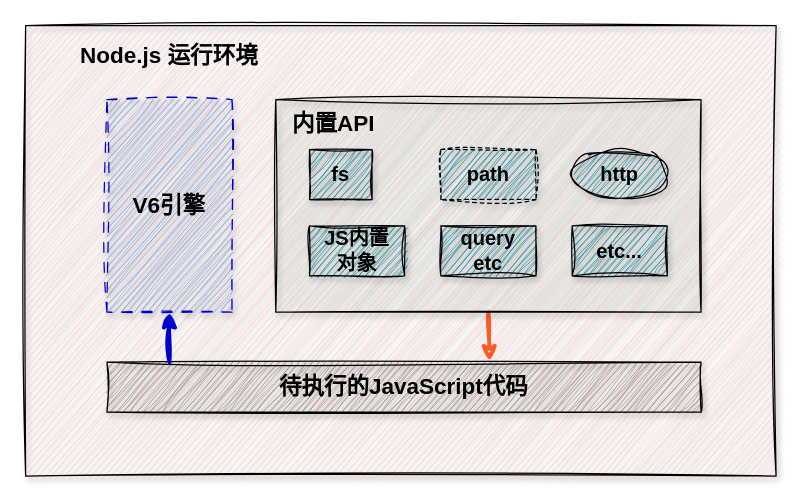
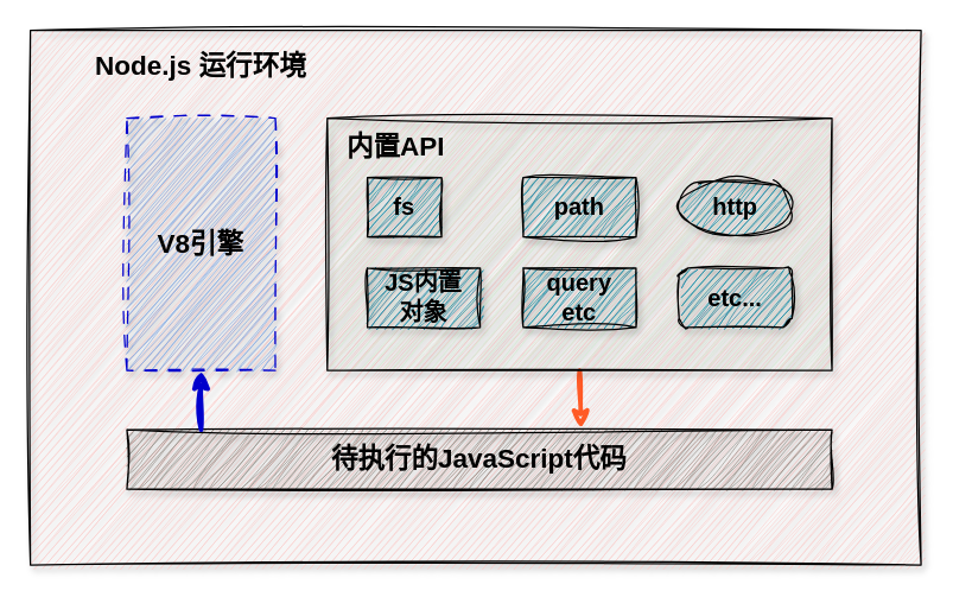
  <mxCell id="0" />
  <mxCell id="1" parent="0" />
  <mxCell id="2" value="" style="rounded=0;whiteSpace=wrap;html=1;strokeColor=default;shadow=1;sketch=1;curveFitting=1;jiggle=2;fillColor=#f8cecc;" parent="1" vertex="1"><mxGeometry x="20" y="20" width="600" height="360" as="geometry" /></mxCell>
  <mxCell id="3" style="edgeStyle=orthogonalEdgeStyle;rounded=0;orthogonalLoop=1;jettySize=auto;html=1;exitX=0.5;exitY=1;exitDx=0;exitDy=0;entryX=0.644;entryY=-0.018;entryDx=0;entryDy=0;entryPerimeter=0;strokeWidth=3;strokeColor=#FF5A26;shadow=0;sketch=1;curveFitting=1;jiggle=2;" parent="1" source="4" target="6" edge="1"><mxGeometry relative="1" as="geometry" /></mxCell>
  <mxCell id="4" value="" style="rounded=0;whiteSpace=wrap;html=1;fillColor=#d5e8d4;strokeColor=#000000;sketch=1;curveFitting=1;jiggle=2;shadow=1;" parent="1" vertex="1"><mxGeometry x="220" y="79" width="340" height="170" as="geometry" /></mxCell>
  <mxCell id="5" value="&lt;font style=&quot;font-size: 18px;&quot;&gt;&lt;b&gt;Node.js 运行环境&lt;/b&gt;&lt;/font&gt;" style="text;html=1;strokeColor=none;fillColor=none;align=center;verticalAlign=middle;whiteSpace=wrap;rounded=0;" parent="1" vertex="1"><mxGeometry x="30" y="29" width="210" height="30" as="geometry" /></mxCell>
  <mxCell id="6" value="&lt;b&gt;&lt;font style=&quot;font-size: 18px;&quot;&gt;待执行的JavaScript代码&lt;/font&gt;&lt;/b&gt;" style="rounded=0;whiteSpace=wrap;html=1;sketch=1;curveFitting=1;jiggle=2;strokeColor=default;fillColor=#918881;shadow=1;align=center;" parent="1" vertex="1"><mxGeometry x="85" y="289" width="475" height="40" as="geometry" /></mxCell>
- <mxCell id="7" value="&lt;b&gt;&lt;font style=&quot;font-size: 18px;&quot;&gt;V6引擎&lt;/font&gt;&lt;/b&gt;" style="rounded=0;whiteSpace=wrap;html=1;sketch=1;curveFitting=1;jiggle=2;strokeColor=#0000CC;fillColor=#7EA6E0;shadow=1;dashed=1;dashPattern=8 8;" parent="1" vertex="1"><mxGeometry x="85" y="79" width="100" height="170" as="geometry" /></mxCell>
+ <mxCell id="7" value="&lt;b&gt;&lt;font style=&quot;font-size: 18px;&quot;&gt;V8引擎&lt;/font&gt;&lt;/b&gt;" style="rounded=0;whiteSpace=wrap;html=1;sketch=1;curveFitting=1;jiggle=2;strokeColor=#0000CC;fillColor=#7EA6E0;shadow=1;dashed=1;dashPattern=8 8;" parent="1" vertex="1"><mxGeometry x="85" y="79" width="100" height="170" as="geometry" /></mxCell>
  <mxCell id="8" value="&lt;b&gt;&lt;font style=&quot;font-size: 16px;&quot;&gt;fs&lt;/font&gt;&lt;/b&gt;" style="rounded=0;whiteSpace=wrap;html=1;sketch=1;curveFitting=1;jiggle=2;strokeColor=default;fillColor=#0083A0;shadow=1;align=center;" parent="1" vertex="1"><mxGeometry x="247" y="119" width="50" height="40" as="geometry" /></mxCell>
- <mxCell id="9" value="&lt;b&gt;&lt;font style=&quot;font-size: 16px;&quot;&gt;path&lt;/font&gt;&lt;/b&gt;" style="rounded=0;whiteSpace=wrap;html=1;sketch=1;curveFitting=1;jiggle=2;strokeColor=default;fillColor=#0083A0;shadow=1;align=center;dashed=1;" parent="1" vertex="1"><mxGeometry x="352" y="119" width="76" height="40" as="geometry" /></mxCell>
+ <mxCell id="9" value="&lt;b&gt;&lt;font style=&quot;font-size: 16px;&quot;&gt;path&lt;/font&gt;&lt;/b&gt;" style="rounded=0;whiteSpace=wrap;html=1;sketch=1;curveFitting=1;jiggle=2;strokeColor=default;fillColor=#0083A0;shadow=1;align=center;" parent="1" vertex="1"><mxGeometry x="352" y="119" width="76" height="40" as="geometry" /></mxCell>
  <mxCell id="10" value="&lt;b&gt;&lt;font style=&quot;font-size: 16px;&quot;&gt;http&lt;/font&gt;&lt;/b&gt;" style="ellipse;whiteSpace=wrap;html=1;sketch=1;curveFitting=1;jiggle=2;strokeColor=default;fillColor=#0083A0;shadow=1;align=center;" parent="1" vertex="1"><mxGeometry x="457" y="119" width="76" height="40" as="geometry" /></mxCell>
  <mxCell id="11" value="&lt;span style=&quot;font-size: 16px;&quot;&gt;&lt;b&gt;JS内置&lt;br&gt;对象&lt;/b&gt;&lt;/span&gt;" style="rounded=0;whiteSpace=wrap;html=1;sketch=1;curveFitting=1;jiggle=2;strokeColor=default;fillColor=#0083A0;shadow=1;align=center;" parent="1" vertex="1"><mxGeometry x="247" y="180" width="76" height="40" as="geometry" /></mxCell>
  <mxCell id="12" value="&lt;span style=&quot;font-size: 16px;&quot;&gt;&lt;b&gt;query&lt;br&gt;etc&lt;/b&gt;&lt;/span&gt;" style="rounded=0;whiteSpace=wrap;html=1;sketch=1;curveFitting=1;jiggle=2;strokeColor=default;fillColor=#0083A0;shadow=1;align=center;" parent="1" vertex="1"><mxGeometry x="352" y="180" width="76" height="40" as="geometry" /></mxCell>
- <mxCell id="13" value="&lt;b&gt;&lt;font style=&quot;font-size: 16px;&quot;&gt;etc...&lt;/font&gt;&lt;/b&gt;" style="rounded=0;whiteSpace=wrap;html=1;sketch=1;curveFitting=1;jiggle=2;strokeColor=default;fillColor=#0083A0;shadow=1;align=center;" parent="1" vertex="1"><mxGeometry x="457" y="180" width="76" height="40" as="geometry" /></mxCell>
+ <mxCell id="13" value="&lt;b&gt;&lt;font style=&quot;font-size: 16px;&quot;&gt;etc...&lt;/font&gt;&lt;/b&gt;" style="whiteSpace=wrap;html=1;sketch=1;curveFitting=1;jiggle=2;strokeColor=default;fillColor=#0083A0;shadow=1;align=center;rounded=1;" parent="1" vertex="1"><mxGeometry x="457" y="180" width="76" height="40" as="geometry" /></mxCell>
  <mxCell id="14" value="&lt;b&gt;&lt;font style=&quot;font-size: 18px;&quot;&gt;内置API&lt;/font&gt;&lt;/b&gt;" style="text;html=1;strokeColor=none;fillColor=none;align=center;verticalAlign=middle;whiteSpace=wrap;rounded=0;" parent="1" vertex="1"><mxGeometry x="211" y="86" width="111" height="25" as="geometry" /></mxCell>
  <mxCell id="15" value="" style="endArrow=classic;html=1;rounded=0;entryX=0.5;entryY=1;entryDx=0;entryDy=0;strokeWidth=3;strokeColor=#0000CC;shadow=0;sketch=1;curveFitting=1;jiggle=2;" parent="1" target="7" edge="1"><mxGeometry width="50" height="50" relative="1" as="geometry"><mxPoint x="135" y="289" as="sourcePoint" /><mxPoint x="380" y="159" as="targetPoint" /></mxGeometry></mxCell>
